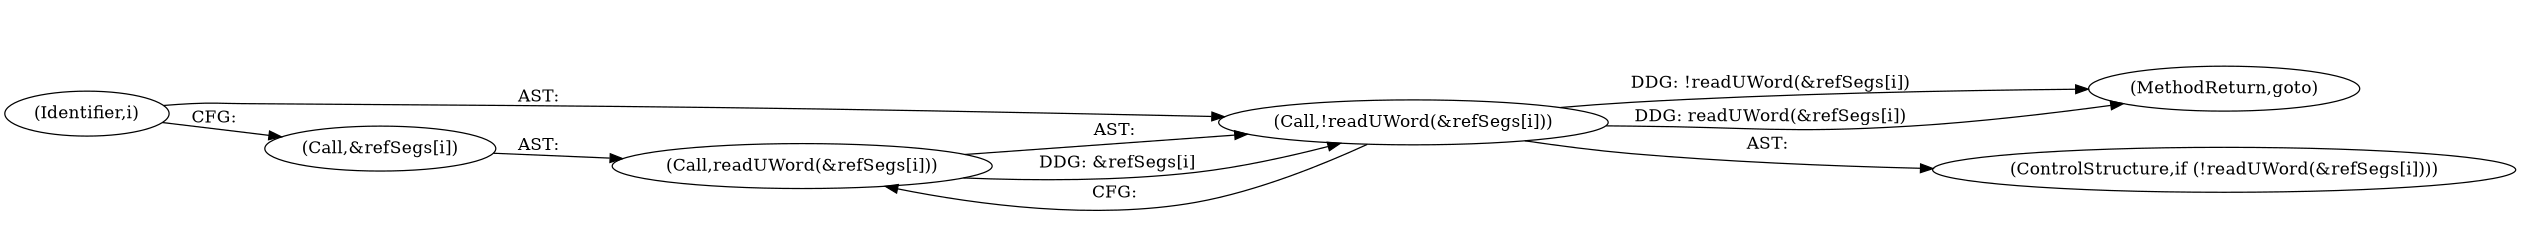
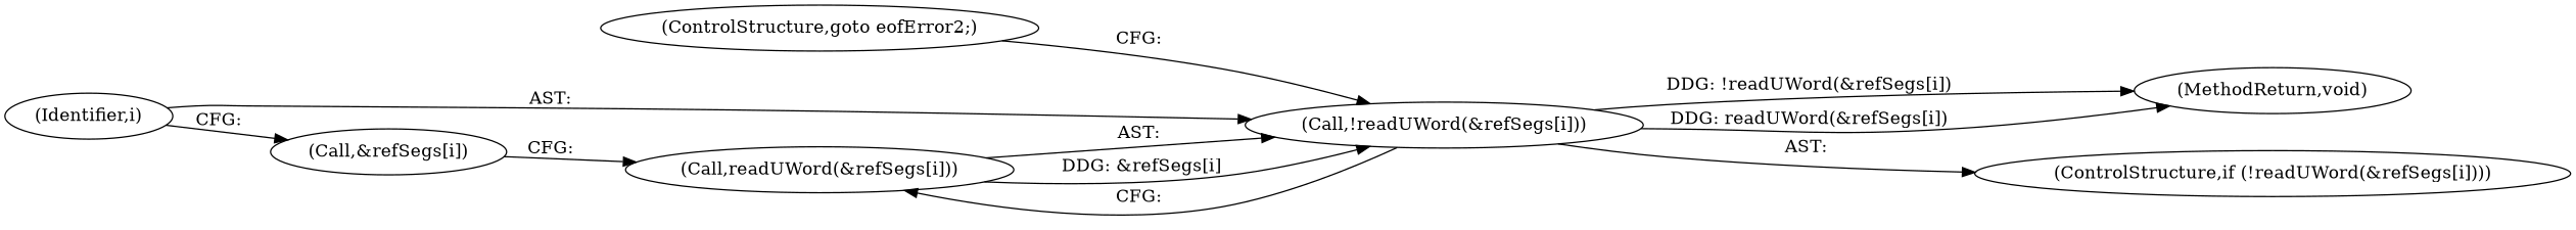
  digraph {
    rankdir=LR
    n1 [label="(Call,readUWord(&refSegs[i]))"]
    n2 [label="(Call,!readUWord(&refSegs[i]))"]
-   n3 [label="(MethodReturn,goto)"]
+   n3 [label="(MethodReturn,void)"]
    n4 [label="(ControlStructure,if (!readUWord(&refSegs[i])))"]
    n5 [label="(Call,&refSegs[i])"]
+   n6 [label="(ControlStructure,goto eofError2;)"]
    n7 [label="(Identifier,i)"]
    n1 -> n2 [label="AST: "]
    n1 -> n2 [label="DDG: &refSegs[i]"]
    n2 -> n1 [label="CFG: "]
    n2 -> n3 [label="DDG: !readUWord(&refSegs[i])"]
    n2 -> n3 [label="DDG: readUWord(&refSegs[i])"]
    n2 -> n4 [label="AST: "]
-   n5 -> n1 [label="AST: "]
+   n5 -> n1 [label="CFG: "]
+   n6 -> n2 [label="CFG: "]
    n7 -> n2 [label="AST: "]
    n7 -> n5 [label="CFG: "]
  }
